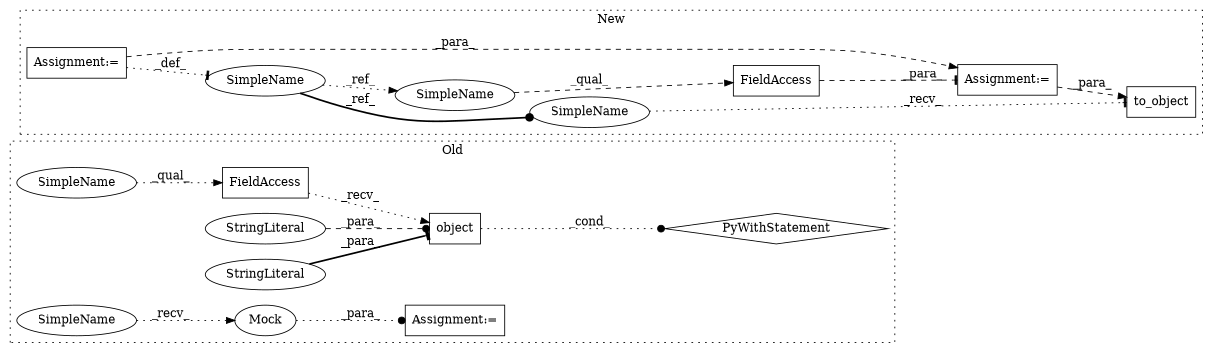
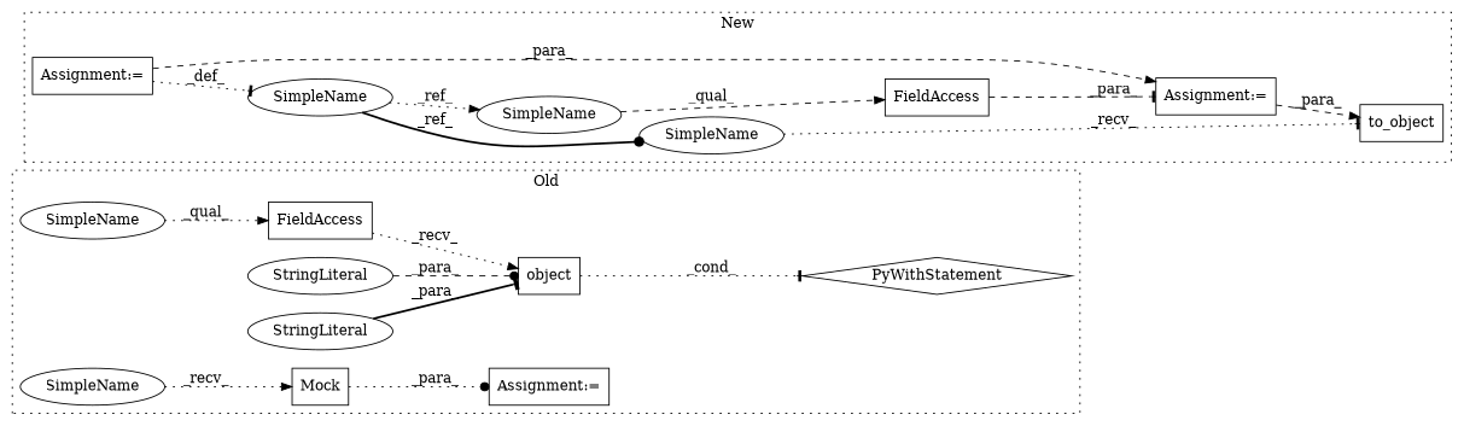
  digraph {
    rankdir=LR
    node [a=42 l=10 s=15384 shape=box]
    edge [arrowhead=normal style=dotted]
    n1 [a=32 l="7,1" label=object s="15395,15446"]
    n2 [a=104 l="10,2" label=PyWithStatement s="15374,15447" shape=diamond]
    n3 [a=45 l=11 label=StringLiteral s=15413 shape=ellipse]
    n4 [a=45 l=21 label=StringLiteral s=15425 shape=ellipse]
    n5 [a=22 label=FieldAccess]
-   n6 [a=32 l=6 label=Mock s=14554 shape=ellipse]
+   n6 [a=32 l=6 label=Mock s=14554]
    n7 [a=7 l=1 label="Assignment:=" s=14548]
    n8 [l=4 label=SimpleName s=14549 shape=ellipse]
    n9 [l=4 label=SimpleName shape=ellipse]
    n10 [a=32 l="10,1" label=to_object s="14346,14367"]
    n11 [label=SimpleName s=12898 shape=ellipse]
    n12 [a=22 l=14 label=FieldAccess s=14096]
    n13 [a=7 label="Assignment:=" s=12898]
    n14 [a=7 l=1 label="Assignment:=" s=14095]
    n15 [label=SimpleName s=14096 shape=ellipse]
    n16 [label=SimpleName s=14335 shape=ellipse]
    subgraph cluster_1 {
      label=Old
      style=dotted
      n1
      n2
      n3
      n4
      n5
      n6
      n7
      n8
      n9
    }
    subgraph cluster_2 {
      label=New
      style=dotted
      n10
      n11
      n12
      n13
      n14
      n15
      n16
    }
-   n1 -> n2 [arrowhead=dot label=_cond_]
+   n1 -> n2 [arrowhead=tee label=_cond_]
    n3 -> n1 [arrowhead=dot label=_para_ style=dashed]
    n4 -> n1 [arrowhead=tee label=_para_ style=bold]
    n5 -> n1 [label=_recv_]
    n6 -> n7 [arrowhead=dot label=_para_]
    n8 -> n6 [label=_recv_]
    n9 -> n5 [label=_qual_]
    n11 -> n15 [label=_ref_]
    n11 -> n16 [arrowhead=dot label=_ref_ style=bold]
    n12 -> n14 [arrowhead=tee label=_para_ style=dashed]
    n13 -> n11 [arrowhead=tee label=_def_]
    n13 -> n14 [label=_para_ style=dashed]
    n14 -> n10 [label=_para_ style=dashed]
    n15 -> n12 [label=_qual_ style=dashed]
    n16 -> n10 [arrowhead=tee label=_recv_]
  }
